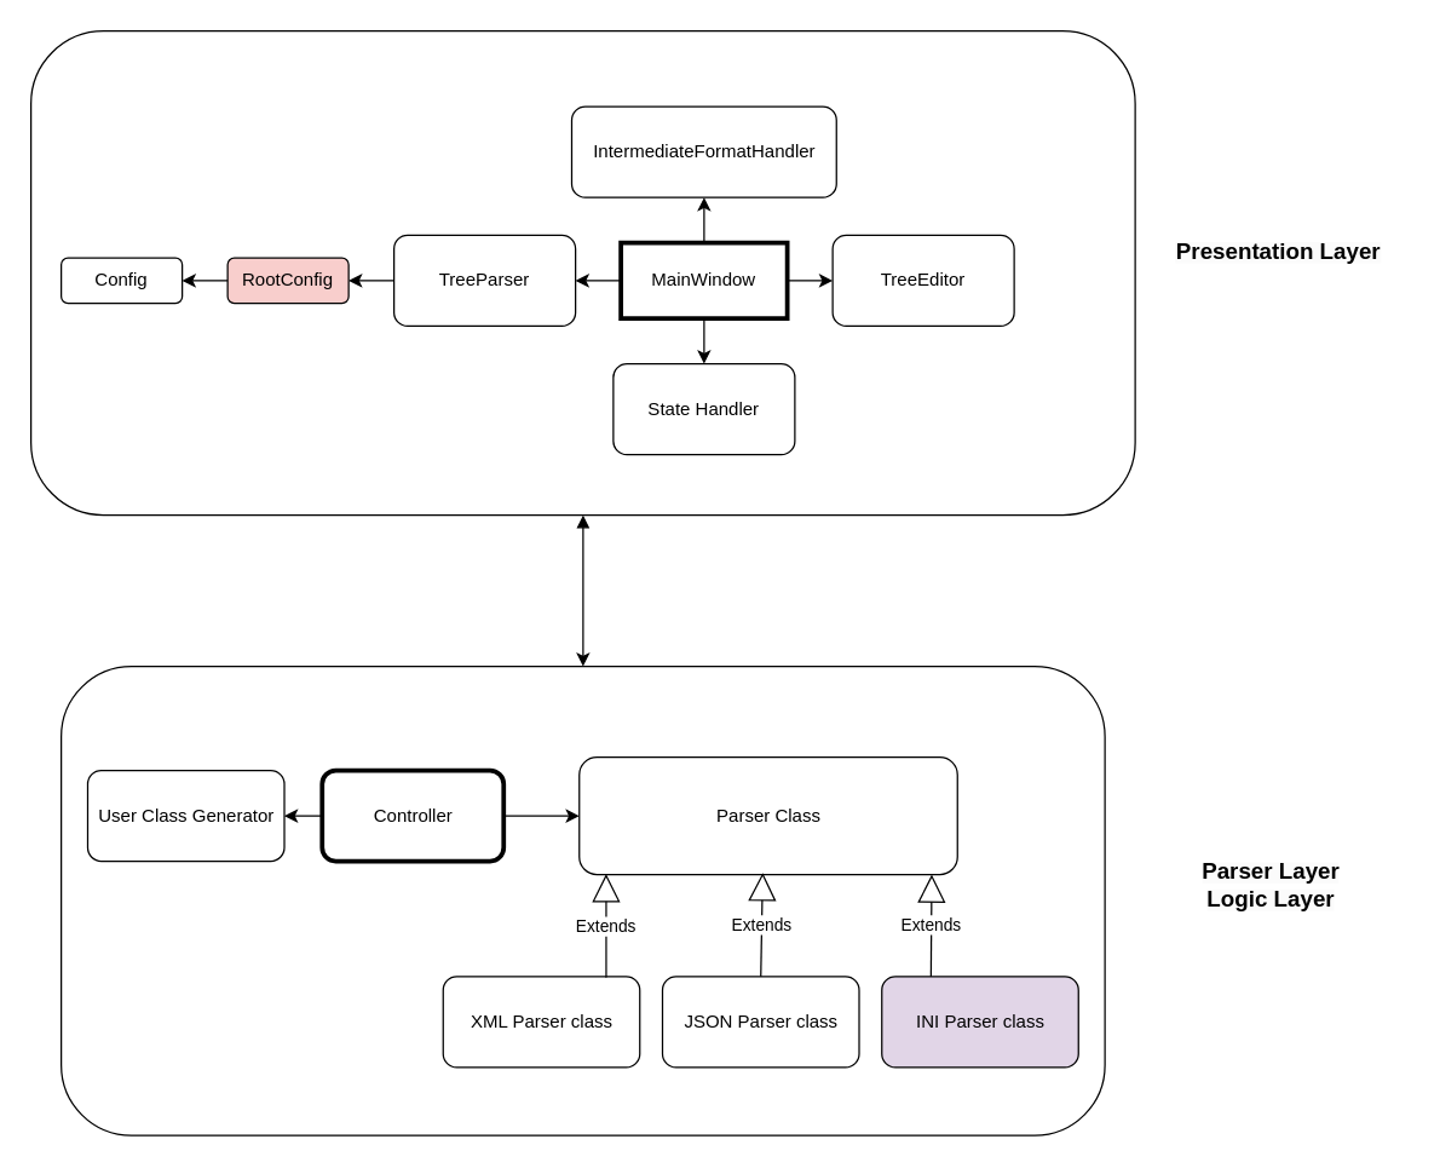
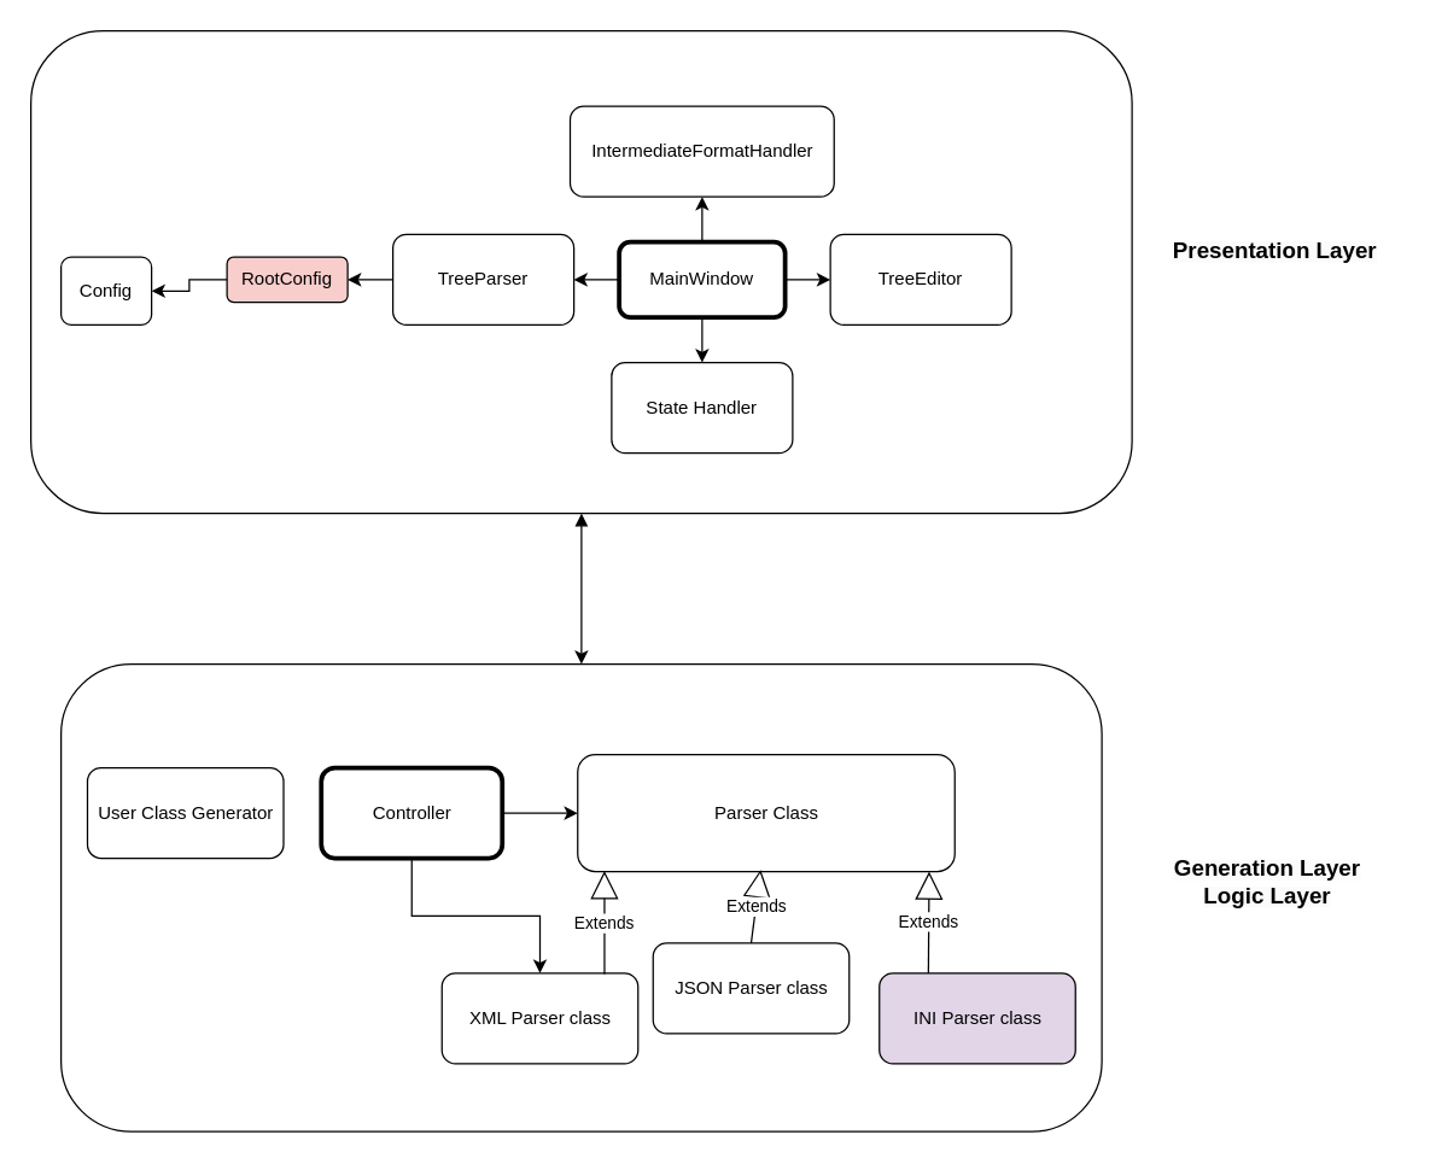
  <mxCell id="0" />
  <mxCell id="1" parent="0" />
  <mxCell id="2" style="edgeStyle=orthogonalEdgeStyle;rounded=0;orthogonalLoop=1;jettySize=auto;html=1;exitX=0.5;exitY=1;exitDx=0;exitDy=0;entryX=0.5;entryY=0;entryDx=0;entryDy=0;startArrow=block;startFill=1;" parent="1" source="3" target="4" edge="1"><mxGeometry relative="1" as="geometry" /></mxCell>
  <mxCell id="3" value="" style="html=1;whiteSpace=wrap;rounded=1;" parent="1" vertex="1"><mxGeometry x="20" y="20" width="730" height="320" as="geometry" /></mxCell>
  <mxCell id="4" value="" style="html=1;whiteSpace=wrap;rounded=1;" parent="1" vertex="1"><mxGeometry x="40" y="440" width="690" height="310" as="geometry" /></mxCell>
- <mxCell id="5" value="&lt;span style=&quot;color: rgb(0, 0, 0); font-family: Helvetica; font-style: normal; font-variant-ligatures: normal; font-variant-caps: normal; letter-spacing: normal; orphans: 2; text-indent: 0px; text-transform: none; widows: 2; word-spacing: 0px; -webkit-text-stroke-width: 0px; background-color: rgb(251, 251, 251); text-decoration-thickness: initial; text-decoration-style: initial; text-decoration-color: initial; float: none; display: inline !important;&quot;&gt;&lt;font style=&quot;font-size: 15px;&quot;&gt;&lt;b&gt;Parser Layer&lt;br&gt;Logic Layer&lt;br&gt;&lt;/b&gt;&lt;/font&gt;&lt;/span&gt;" style="text;whiteSpace=wrap;html=1;align=center;" parent="1" vertex="1"><mxGeometry x="750" y="560" width="180" height="50" as="geometry" /></mxCell>
+ <mxCell id="5" value="&lt;span style=&quot;color: rgb(0, 0, 0); font-family: Helvetica; font-style: normal; font-variant-ligatures: normal; font-variant-caps: normal; letter-spacing: normal; orphans: 2; text-indent: 0px; text-transform: none; widows: 2; word-spacing: 0px; -webkit-text-stroke-width: 0px; background-color: rgb(251, 251, 251); text-decoration-thickness: initial; text-decoration-style: initial; text-decoration-color: initial; float: none; display: inline !important;&quot;&gt;&lt;font style=&quot;font-size: 15px;&quot;&gt;&lt;b&gt;Generation Layer&lt;br&gt;Logic Layer&lt;br&gt;&lt;/b&gt;&lt;/font&gt;&lt;/span&gt;" style="text;whiteSpace=wrap;html=1;align=center;" parent="1" vertex="1"><mxGeometry x="750" y="560" width="180" height="50" as="geometry" /></mxCell>
  <mxCell id="6" value="&lt;span style=&quot;color: rgb(0, 0, 0); font-family: Helvetica; font-style: normal; font-variant-ligatures: normal; font-variant-caps: normal; letter-spacing: normal; orphans: 2; text-indent: 0px; text-transform: none; widows: 2; word-spacing: 0px; -webkit-text-stroke-width: 0px; background-color: rgb(251, 251, 251); text-decoration-thickness: initial; text-decoration-style: initial; text-decoration-color: initial; float: none; display: inline !important;&quot;&gt;&lt;b style=&quot;&quot;&gt;&lt;font style=&quot;font-size: 15px;&quot;&gt;Presentation Layer&lt;/font&gt;&lt;/b&gt;&lt;/span&gt;" style="text;whiteSpace=wrap;html=1;align=center;" parent="1" vertex="1"><mxGeometry x="770" y="150" width="150" height="40" as="geometry" /></mxCell>
  <mxCell id="7" value="" style="edgeStyle=orthogonalEdgeStyle;rounded=0;orthogonalLoop=1;jettySize=auto;html=1;" edge="1" parent="1" source="11" target="12"><mxGeometry relative="1" as="geometry" /></mxCell>
  <mxCell id="8" value="" style="edgeStyle=orthogonalEdgeStyle;rounded=0;orthogonalLoop=1;jettySize=auto;html=1;" edge="1" parent="1" source="11" target="13"><mxGeometry relative="1" as="geometry" /></mxCell>
  <mxCell id="9" value="" style="edgeStyle=orthogonalEdgeStyle;rounded=0;orthogonalLoop=1;jettySize=auto;html=1;" edge="1" parent="1" source="11" target="14"><mxGeometry relative="1" as="geometry" /></mxCell>
  <mxCell id="10" value="" style="edgeStyle=orthogonalEdgeStyle;rounded=0;orthogonalLoop=1;jettySize=auto;html=1;" edge="1" parent="1" source="11" target="16"><mxGeometry relative="1" as="geometry" /></mxCell>
- <mxCell id="11" value="MainWindow" style="html=1;whiteSpace=wrap;glass=0;shadow=0;strokeWidth=3;rounded=0;" parent="1" vertex="1"><mxGeometry x="410" y="160" width="110" height="50" as="geometry" /></mxCell>
+ <mxCell id="11" value="MainWindow" style="html=1;whiteSpace=wrap;rounded=1;glass=0;shadow=0;strokeWidth=3;" parent="1" vertex="1"><mxGeometry x="410" y="160" width="110" height="50" as="geometry" /></mxCell>
  <mxCell id="12" value="State Handler" style="rounded=1;whiteSpace=wrap;html=1;" vertex="1" parent="1"><mxGeometry x="405" y="240" width="120" height="60" as="geometry" /></mxCell>
  <mxCell id="13" value="TreeEditor" style="whiteSpace=wrap;html=1;rounded=1;" vertex="1" parent="1"><mxGeometry x="550" y="155" width="120" height="60" as="geometry" /></mxCell>
  <mxCell id="14" value="IntermediateFormatHandler" style="whiteSpace=wrap;html=1;rounded=1;" vertex="1" parent="1"><mxGeometry x="377.5" y="70" width="175" height="60" as="geometry" /></mxCell>
  <mxCell id="15" value="" style="edgeStyle=orthogonalEdgeStyle;rounded=0;orthogonalLoop=1;jettySize=auto;html=1;" edge="1" parent="1" source="16" target="18"><mxGeometry relative="1" as="geometry" /></mxCell>
  <mxCell id="16" value="TreeParser" style="whiteSpace=wrap;html=1;rounded=1;" vertex="1" parent="1"><mxGeometry x="260" y="155" width="120" height="60" as="geometry" /></mxCell>
  <mxCell id="17" value="" style="edgeStyle=orthogonalEdgeStyle;rounded=0;orthogonalLoop=1;jettySize=auto;html=1;" edge="1" parent="1" source="18" target="19"><mxGeometry relative="1" as="geometry" /></mxCell>
  <mxCell id="18" value="RootConfig" style="whiteSpace=wrap;html=1;rounded=1;fillColor=#f8cecc;" vertex="1" parent="1"><mxGeometry x="150" y="170" width="80" height="30" as="geometry" /></mxCell>
- <mxCell id="19" value="Config" style="whiteSpace=wrap;html=1;rounded=1;" vertex="1" parent="1"><mxGeometry x="40" y="170" width="80" height="30" as="geometry" /></mxCell>
+ <mxCell id="19" value="Config" style="whiteSpace=wrap;html=1;rounded=1;" vertex="1" parent="1"><mxGeometry x="40" y="170" width="60" height="45" as="geometry" /></mxCell>
  <mxCell id="20" value="" style="edgeStyle=orthogonalEdgeStyle;rounded=0;orthogonalLoop=1;jettySize=auto;html=1;" edge="1" parent="1" source="22" target="23"><mxGeometry relative="1" as="geometry" /></mxCell>
- <mxCell id="21" value="" style="edgeStyle=orthogonalEdgeStyle;rounded=0;orthogonalLoop=1;jettySize=auto;html=1;" edge="1" parent="1" source="22" target="30"><mxGeometry relative="1" as="geometry" /></mxCell>
+ <mxCell id="21" value="" style="edgeStyle=orthogonalEdgeStyle;rounded=0;orthogonalLoop=1;jettySize=auto;html=1;" edge="1" parent="1" source="22" target="24"><mxGeometry relative="1" as="geometry" /></mxCell>
  <mxCell id="22" value="Controller" style="rounded=1;whiteSpace=wrap;html=1;strokeWidth=3;" vertex="1" parent="1"><mxGeometry x="212.5" y="508.75" width="120" height="60" as="geometry" /></mxCell>
  <mxCell id="23" value="Parser Class" style="whiteSpace=wrap;html=1;rounded=1;" vertex="1" parent="1"><mxGeometry x="382.5" y="500" width="250" height="77.5" as="geometry" /></mxCell>
  <mxCell id="24" value="XML Parser class" style="rounded=1;whiteSpace=wrap;html=1;" vertex="1" parent="1"><mxGeometry x="292.5" y="645" width="130" height="60" as="geometry" /></mxCell>
  <mxCell id="25" value="Extends" style="endArrow=block;endSize=16;endFill=0;html=1;rounded=0;entryX=0.071;entryY=0.996;entryDx=0;entryDy=0;entryPerimeter=0;exitX=0.829;exitY=0.01;exitDx=0;exitDy=0;exitPerimeter=0;" edge="1" parent="1" source="24" target="23"><mxGeometry width="160" relative="1" as="geometry"><mxPoint x="400.5" y="640" as="sourcePoint" /><mxPoint x="627.5" y="680" as="targetPoint" /><Array as="points" /></mxGeometry></mxCell>
- <mxCell id="26" value="JSON Parser class" style="rounded=1;whiteSpace=wrap;html=1;" vertex="1" parent="1"><mxGeometry x="437.5" y="645" width="130" height="60" as="geometry" /></mxCell>
+ <mxCell id="26" value="JSON Parser class" style="rounded=1;whiteSpace=wrap;html=1;" vertex="1" parent="1"><mxGeometry x="432.5" y="625" width="130" height="60" as="geometry" /></mxCell>
  <mxCell id="27" value="Extends" style="endArrow=block;endSize=16;endFill=0;html=1;rounded=0;exitX=0.5;exitY=0;exitDx=0;exitDy=0;entryX=0.485;entryY=0.986;entryDx=0;entryDy=0;entryPerimeter=0;" edge="1" parent="1" source="26" target="23"><mxGeometry width="160" relative="1" as="geometry"><mxPoint x="542.5" y="692.5" as="sourcePoint" /><mxPoint x="502.5" y="640" as="targetPoint" /></mxGeometry></mxCell>
  <mxCell id="28" value="INI Parser class" style="rounded=1;whiteSpace=wrap;html=1;fillColor=#e1d5e7;" vertex="1" parent="1"><mxGeometry x="582.5" y="645" width="130" height="60" as="geometry" /></mxCell>
  <mxCell id="29" value="Extends" style="endArrow=block;endSize=16;endFill=0;html=1;rounded=0;exitX=0.25;exitY=0;exitDx=0;exitDy=0;entryX=0.932;entryY=1.001;entryDx=0;entryDy=0;entryPerimeter=0;" edge="1" parent="1" source="28" target="23"><mxGeometry width="160" relative="1" as="geometry"><mxPoint x="672.5" y="645" as="sourcePoint" /><mxPoint x="673.5" y="576" as="targetPoint" /></mxGeometry></mxCell>
  <mxCell id="30" value="User Class Generator" style="whiteSpace=wrap;html=1;rounded=1;" vertex="1" parent="1"><mxGeometry x="57.5" y="508.75" width="130" height="60" as="geometry" /></mxCell>
